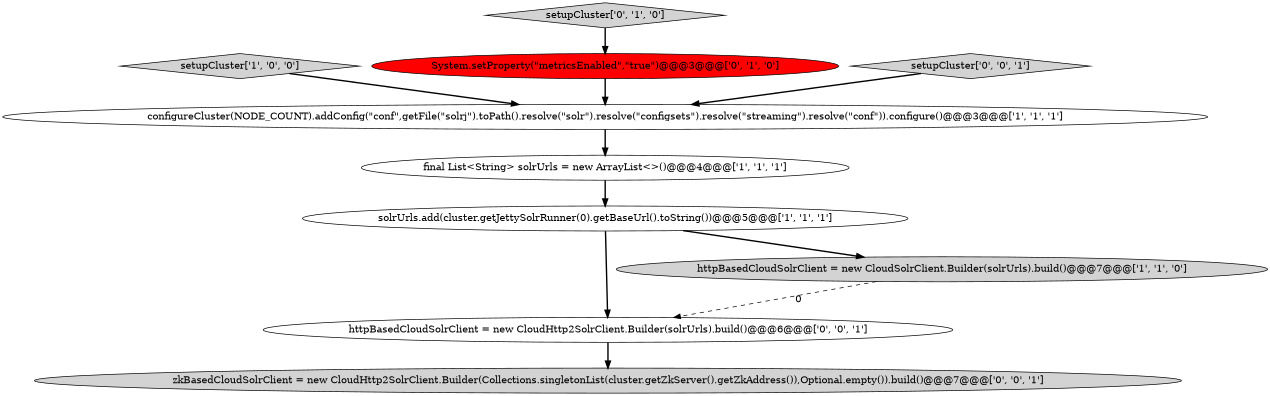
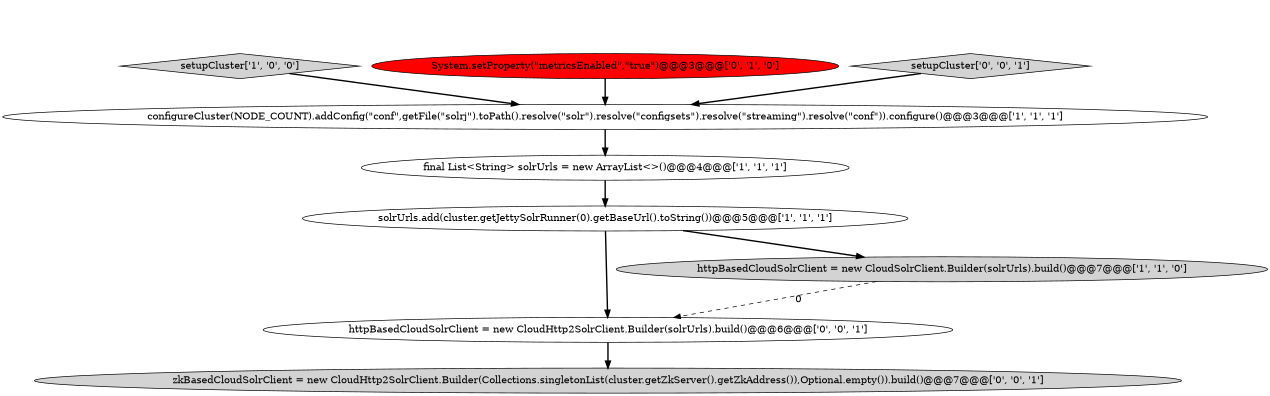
  digraph {
    node [fillcolor=lightgray shape=ellipse style=filled]
    edge [style=bold]
    n1 [fillcolor=white label="httpBasedCloudSolrClient = new CloudHttp2SolrClient.Builder(solrUrls).build()@@@6@@@['0', '0', '1']"]
    n2 [label="zkBasedCloudSolrClient = new CloudHttp2SolrClient.Builder(Collections.singletonList(cluster.getZkServer().getZkAddress()),Optional.empty()).build()@@@7@@@['0', '0', '1']"]
    n3 [fillcolor=white label="configureCluster(NODE_COUNT).addConfig(\"conf\",getFile(\"solrj\").toPath().resolve(\"solr\").resolve(\"configsets\").resolve(\"streaming\").resolve(\"conf\")).configure()@@@3@@@['1', '1', '1']"]
    n4 [fillcolor=white label="final List<String> solrUrls = new ArrayList<>()@@@4@@@['1', '1', '1']"]
    n5 [label="setupCluster['1', '0', '0']" shape=diamond]
    n6 [fillcolor=red label="System.setProperty(\"metricsEnabled\",\"true\")@@@3@@@['0', '1', '0']"]
-   n7 [label="setupCluster['0', '1', '0']" shape=diamond]
    n8 [label="setupCluster['0', '0', '1']" shape=diamond]
    n9 [fillcolor=white label="solrUrls.add(cluster.getJettySolrRunner(0).getBaseUrl().toString())@@@5@@@['1', '1', '1']"]
    n10 [label="httpBasedCloudSolrClient = new CloudSolrClient.Builder(solrUrls).build()@@@7@@@['1', '1', '0']"]
    n1 -> n2
    n3 -> n4
    n4 -> n9
    n5 -> n3
    n6 -> n3
-   n7 -> n6
    n8 -> n3
    n9 -> n1
    n9 -> n10
    n10 -> n1 [label=0 style=dashed]
  }
